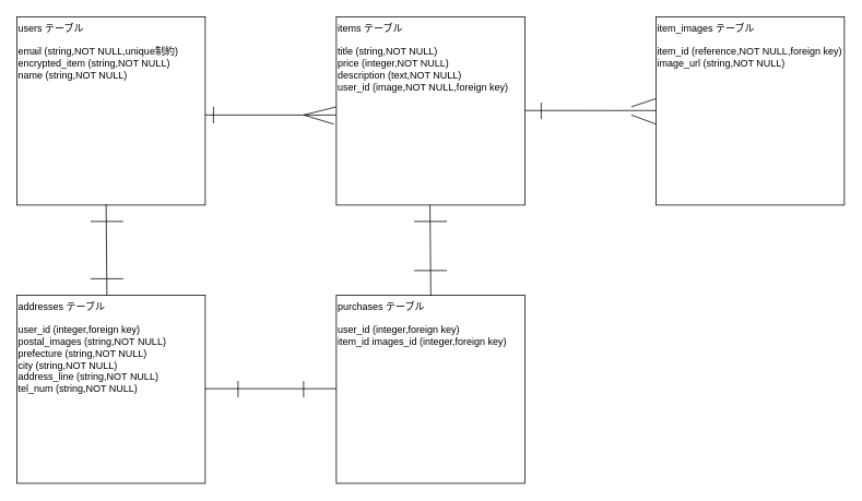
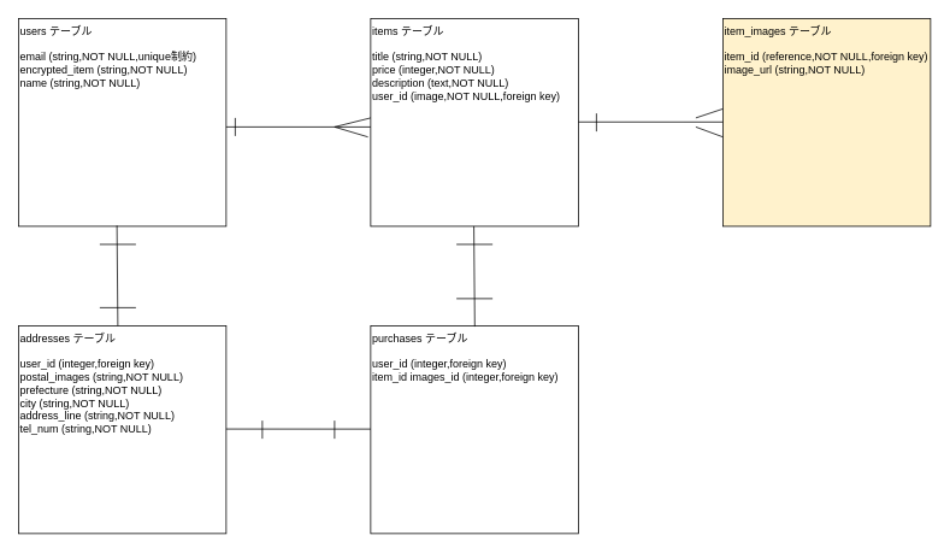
  <mxCell id="0" />
  <mxCell id="1" parent="0" />
  <mxCell id="2" value="users テーブル&lt;br&gt;&lt;br&gt;email (string,NOT NULL,unique制約)&lt;br&gt;encrypted_item (string,NOT NULL)&lt;br&gt;name (string,NOT NULL)&lt;br&gt;" style="whiteSpace=wrap;html=1;aspect=fixed;align=left;labelBorderColor=none;verticalAlign=top;" vertex="1" parent="1"><mxGeometry x="20" y="20" width="230" height="230" as="geometry" /></mxCell>
  <mxCell id="3" value="items テーブル&lt;br&gt;&lt;br&gt;title (string,NOT NULL)&lt;br&gt;price (integer,NOT NULL)&lt;br&gt;description (text,NOT NULL)&lt;br&gt;user_id (image,NOT NULL,foreign key)" style="whiteSpace=wrap;html=1;aspect=fixed;align=left;labelBorderColor=none;verticalAlign=top;" vertex="1" parent="1"><mxGeometry x="410" y="20" width="230" height="230" as="geometry" /></mxCell>
  <mxCell id="4" value="purchases テーブル&lt;br&gt;&lt;br&gt;user_id (integer,foreign key)&lt;br&gt;item_id images_id (integer,foreign key)" style="whiteSpace=wrap;html=1;aspect=fixed;align=left;labelBorderColor=none;verticalAlign=top;" vertex="1" parent="1"><mxGeometry x="410" y="360" width="230" height="230" as="geometry" /></mxCell>
- <mxCell id="5" value="item_images テーブル&lt;br&gt;&lt;br&gt;item_id (reference,NOT NULL,foreign key)&lt;br&gt;image_url (string,NOT NULL)" style="whiteSpace=wrap;html=1;aspect=fixed;align=left;labelBorderColor=none;verticalAlign=top;" vertex="1" parent="1"><mxGeometry x="800" y="20" width="230" height="230" as="geometry" /></mxCell>
+ <mxCell id="5" value="item_images テーブル&lt;br&gt;&lt;br&gt;item_id (reference,NOT NULL,foreign key)&lt;br&gt;image_url (string,NOT NULL)" style="whiteSpace=wrap;html=1;aspect=fixed;align=left;labelBorderColor=none;verticalAlign=top;fillColor=#fff2cc;" vertex="1" parent="1"><mxGeometry x="800" y="20" width="230" height="230" as="geometry" /></mxCell>
  <mxCell id="6" value="addresses テーブル&lt;br&gt;&lt;br&gt;user_id (integer,foreign key)&lt;br&gt;postal_images (string,NOT NULL)&lt;br&gt;prefecture (string,NOT NULL)&lt;br&gt;city (string,NOT NULL)&lt;br&gt;address_line (string,NOT NULL)&lt;br&gt;tel_num&amp;nbsp;(string,NOT NULL)" style="whiteSpace=wrap;html=1;aspect=fixed;align=left;labelBorderColor=none;verticalAlign=top;" vertex="1" parent="1"><mxGeometry x="20" y="360" width="230" height="230" as="geometry" /></mxCell>
  <mxCell id="7" value="" style="endArrow=none;html=1;entryX=0;entryY=0.522;entryDx=0;entryDy=0;entryPerimeter=0;" edge="1" parent="1" target="3"><mxGeometry width="50" height="50" relative="1" as="geometry"><mxPoint x="250" y="140" as="sourcePoint" /><mxPoint x="300" y="90" as="targetPoint" /></mxGeometry></mxCell>
  <mxCell id="8" value="" style="endArrow=none;html=1;entryX=0;entryY=0.522;entryDx=0;entryDy=0;entryPerimeter=0;" edge="1" parent="1"><mxGeometry width="50" height="50" relative="1" as="geometry"><mxPoint x="250" y="474.29" as="sourcePoint" /><mxPoint x="410" y="474.35" as="targetPoint" /></mxGeometry></mxCell>
  <mxCell id="9" value="" style="endArrow=none;html=1;" edge="1" parent="1"><mxGeometry width="50" height="50" relative="1" as="geometry"><mxPoint x="410" y="130" as="sourcePoint" /><mxPoint x="370" y="140" as="targetPoint" /></mxGeometry></mxCell>
  <mxCell id="10" value="" style="endArrow=none;html=1;exitX=-0.013;exitY=0.57;exitDx=0;exitDy=0;exitPerimeter=0;" edge="1" parent="1" source="3"><mxGeometry width="50" height="50" relative="1" as="geometry"><mxPoint x="420" y="140" as="sourcePoint" /><mxPoint x="370" y="140" as="targetPoint" /></mxGeometry></mxCell>
  <mxCell id="11" value="" style="endArrow=none;html=1;" edge="1" parent="1"><mxGeometry width="50" height="50" relative="1" as="geometry"><mxPoint x="260" y="150" as="sourcePoint" /><mxPoint x="260" y="130" as="targetPoint" /></mxGeometry></mxCell>
  <mxCell id="12" value="" style="endArrow=none;html=1;" edge="1" parent="1"><mxGeometry width="50" height="50" relative="1" as="geometry"><mxPoint x="290" y="485" as="sourcePoint" /><mxPoint x="290" y="465" as="targetPoint" /></mxGeometry></mxCell>
  <mxCell id="13" value="" style="endArrow=none;html=1;entryX=0.474;entryY=0.996;entryDx=0;entryDy=0;entryPerimeter=0;" edge="1" parent="1" target="2"><mxGeometry width="50" height="50" relative="1" as="geometry"><mxPoint x="130" y="360" as="sourcePoint" /><mxPoint x="160" y="300" as="targetPoint" /></mxGeometry></mxCell>
  <mxCell id="14" value="" style="endArrow=none;html=1;" edge="1" parent="1"><mxGeometry width="50" height="50" relative="1" as="geometry"><mxPoint x="505" y="270" as="sourcePoint" /><mxPoint x="545" y="270" as="targetPoint" /></mxGeometry></mxCell>
  <mxCell id="15" value="" style="endArrow=none;html=1;" edge="1" parent="1"><mxGeometry width="50" height="50" relative="1" as="geometry"><mxPoint x="505" y="330" as="sourcePoint" /><mxPoint x="545" y="330" as="targetPoint" /></mxGeometry></mxCell>
  <mxCell id="16" value="" style="endArrow=none;html=1;entryX=0.474;entryY=0.996;entryDx=0;entryDy=0;entryPerimeter=0;" edge="1" parent="1"><mxGeometry width="50" height="50" relative="1" as="geometry"><mxPoint x="525.27" y="360.92" as="sourcePoint" /><mxPoint x="524.29" y="250" as="targetPoint" /></mxGeometry></mxCell>
  <mxCell id="17" value="" style="endArrow=none;html=1;" edge="1" parent="1"><mxGeometry width="50" height="50" relative="1" as="geometry"><mxPoint x="370" y="485" as="sourcePoint" /><mxPoint x="370" y="465" as="targetPoint" /></mxGeometry></mxCell>
  <mxCell id="18" value="" style="endArrow=none;html=1;" edge="1" parent="1"><mxGeometry width="50" height="50" relative="1" as="geometry"><mxPoint x="110" y="270" as="sourcePoint" /><mxPoint x="150" y="270" as="targetPoint" /></mxGeometry></mxCell>
  <mxCell id="19" value="" style="endArrow=none;html=1;" edge="1" parent="1"><mxGeometry width="50" height="50" relative="1" as="geometry"><mxPoint x="110" y="340" as="sourcePoint" /><mxPoint x="150" y="340" as="targetPoint" /></mxGeometry></mxCell>
  <mxCell id="20" value="" style="endArrow=none;html=1;entryX=0;entryY=0.522;entryDx=0;entryDy=0;entryPerimeter=0;" edge="1" parent="1"><mxGeometry width="50" height="50" relative="1" as="geometry"><mxPoint x="640" y="134.5" as="sourcePoint" /><mxPoint x="800" y="134.56" as="targetPoint" /></mxGeometry></mxCell>
  <mxCell id="21" value="" style="endArrow=none;html=1;exitX=-0.013;exitY=0.57;exitDx=0;exitDy=0;exitPerimeter=0;" edge="1" parent="1"><mxGeometry width="50" height="50" relative="1" as="geometry"><mxPoint x="800" y="151.1" as="sourcePoint" /><mxPoint x="770" y="140" as="targetPoint" /></mxGeometry></mxCell>
  <mxCell id="22" value="" style="endArrow=none;html=1;" edge="1" parent="1"><mxGeometry width="50" height="50" relative="1" as="geometry"><mxPoint x="800" y="120" as="sourcePoint" /><mxPoint x="770" y="130" as="targetPoint" /></mxGeometry></mxCell>
  <mxCell id="23" value="" style="endArrow=none;html=1;" edge="1" parent="1"><mxGeometry width="50" height="50" relative="1" as="geometry"><mxPoint x="660" y="145" as="sourcePoint" /><mxPoint x="660" y="125" as="targetPoint" /></mxGeometry></mxCell>
